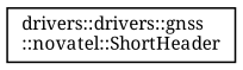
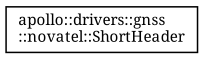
  digraph {
    rankdir=LR
    fontname="Noto Serif"
-   n1 [color=black fillcolor=white fontname="Noto Serif" fontsize=10 height=0.2 label="drivers::drivers::gnss\l::novatel::ShortHeader" shape=record style=filled width=0.4]
+   n1 [color=black fillcolor=white fontname="Noto Serif" fontsize=10 height=0.2 label="apollo::drivers::gnss\l::novatel::ShortHeader" shape=record style=filled width=0.4]
  }
